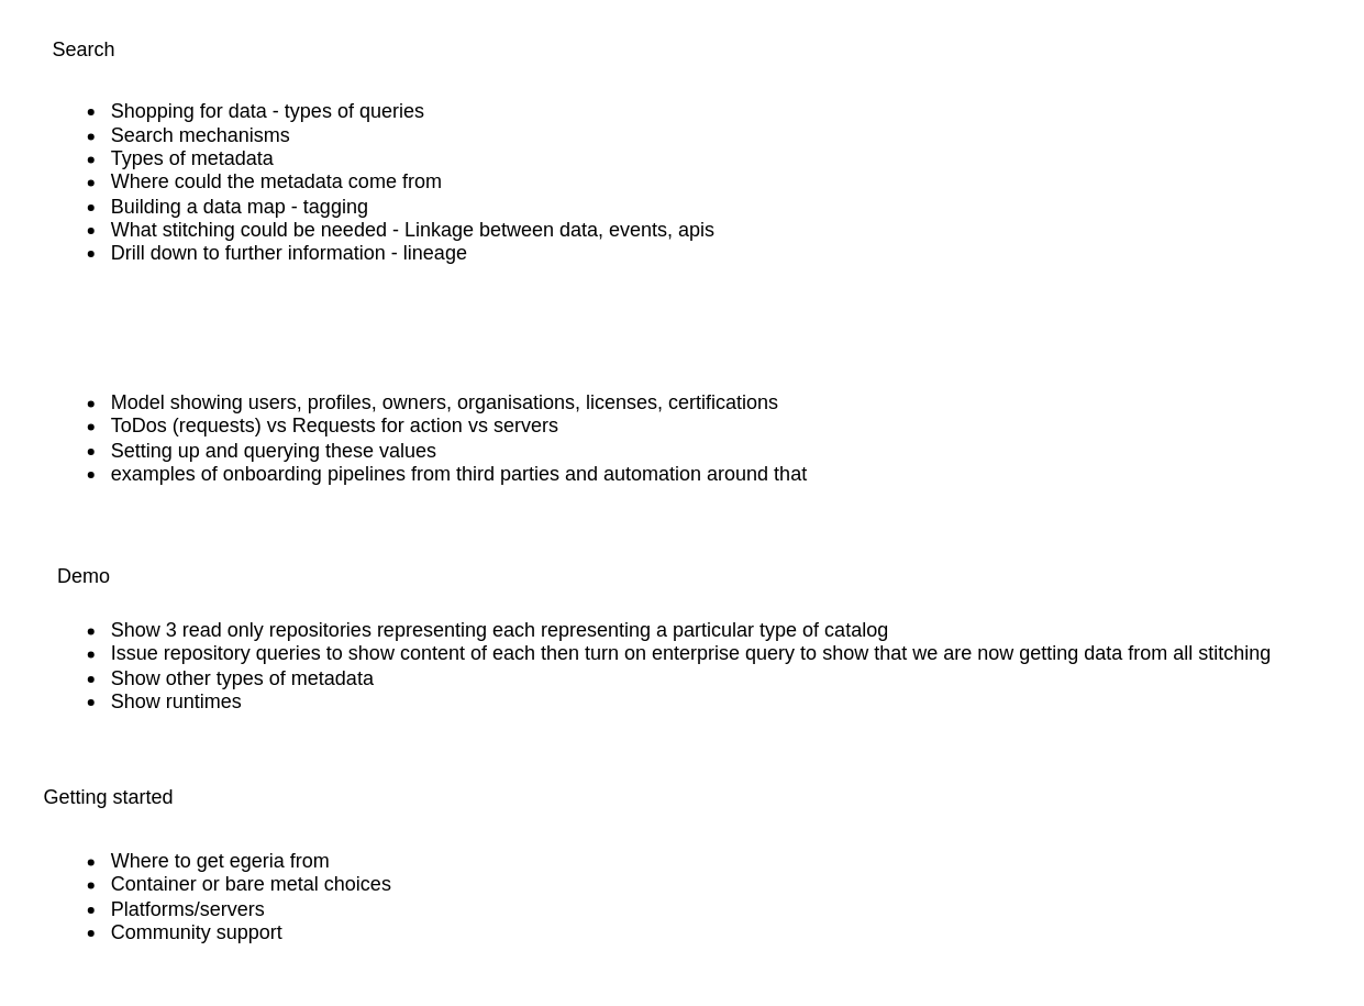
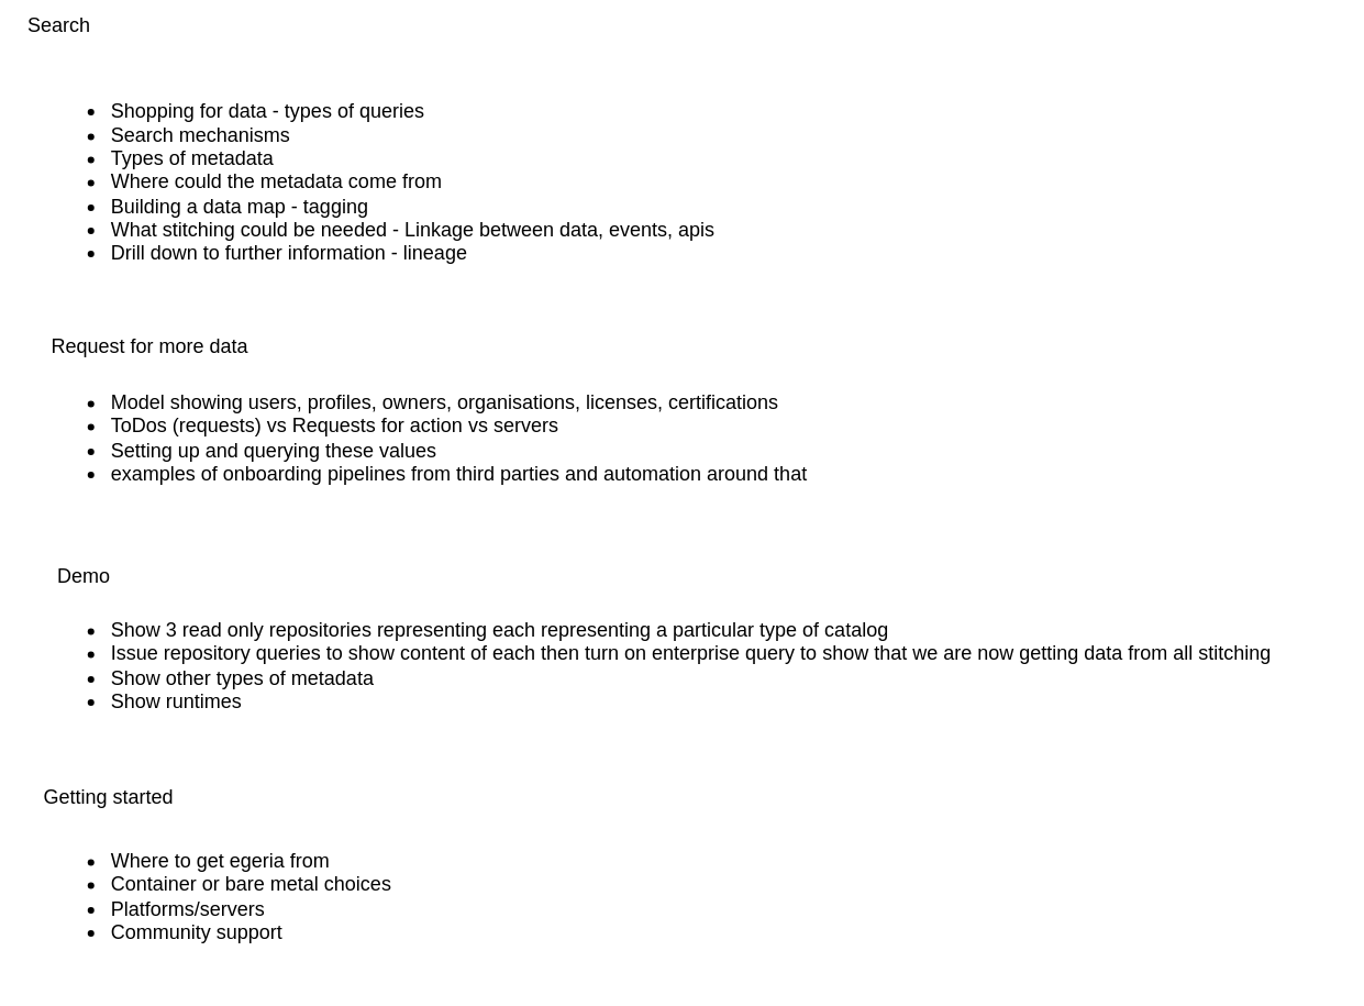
  <mxCell id="0" />
  <mxCell id="1" parent="0" />
- <mxCell id="2" value="Search" style="text;html=1;align=center;verticalAlign=middle;resizable=0;points=[];autosize=1;strokeColor=none;" parent="1" vertex="1"><mxGeometry x="25" y="20" width="50" height="20" as="geometry" /></mxCell>
+ <mxCell id="2" value="Search" style="text;html=1;align=center;verticalAlign=middle;resizable=0;points=[];autosize=1;strokeColor=none;" parent="1" vertex="1"><mxGeometry x="10" y="5" width="50" height="20" as="geometry" /></mxCell>
  <mxCell id="3" value="&lt;ul&gt;&lt;li&gt;&lt;span&gt;Shopping for data - types of queries&lt;/span&gt;&lt;br&gt;&lt;/li&gt;&lt;li&gt;Search mechanisms&lt;/li&gt;&lt;li&gt;Types of metadata&lt;/li&gt;&lt;li&gt;Where could the metadata come from&lt;/li&gt;&lt;li&gt;Building a data map - tagging&lt;/li&gt;&lt;li&gt;What stitching could be needed - Linkage between data, events, apis&lt;/li&gt;&lt;li&gt;&lt;span&gt;Drill down to further information - lineage&lt;/span&gt;&lt;br&gt;&lt;/li&gt;&lt;/ul&gt;" style="text;html=1;align=left;verticalAlign=middle;resizable=0;points=[];autosize=1;strokeColor=none;" parent="1" vertex="1"><mxGeometry x="25" y="45" width="420" height="130" as="geometry" /></mxCell>
+ <mxCell id="4" value="Request for more data" style="text;html=1;align=center;verticalAlign=middle;resizable=0;points=[];autosize=1;strokeColor=none;" parent="1" vertex="1"><mxGeometry x="25" y="200" width="130" height="20" as="geometry" /></mxCell>
  <mxCell id="5" value="&lt;ul&gt;&lt;li&gt;Model showing users, profiles, owners, organisations, licenses, certifications&lt;/li&gt;&lt;li&gt;ToDos (requests) vs Requests for action vs servers&lt;/li&gt;&lt;li&gt;&lt;span&gt;Setting up and querying these values&lt;/span&gt;&lt;/li&gt;&lt;li&gt;examples of onboarding pipelines from third parties and automation around that&lt;/li&gt;&lt;/ul&gt;" style="text;html=1;align=left;verticalAlign=middle;resizable=0;points=[];autosize=1;strokeColor=none;" parent="1" vertex="1"><mxGeometry x="25" y="220" width="480" height="90" as="geometry" /></mxCell>
  <mxCell id="6" value="Demo" style="text;html=1;align=center;verticalAlign=middle;resizable=0;points=[];autosize=1;strokeColor=none;" parent="1" vertex="1"><mxGeometry x="25" y="339" width="50" height="20" as="geometry" /></mxCell>
  <mxCell id="7" value="&lt;ul&gt;&lt;li&gt;Show 3 read only repositories representing each representing a particular type of catalog&lt;/li&gt;&lt;li&gt;Issue repository queries to show content of each then turn on enterprise query to show that we are now getting data from all stitching&lt;/li&gt;&lt;li&gt;Show other types of metadata&lt;/li&gt;&lt;li&gt;Show runtimes&amp;nbsp;&lt;/li&gt;&lt;/ul&gt;" style="text;html=1;align=left;verticalAlign=middle;resizable=0;points=[];autosize=1;strokeColor=none;" parent="1" vertex="1"><mxGeometry x="25" y="358" width="780" height="90" as="geometry" /></mxCell>
  <mxCell id="8" value="Getting started" style="text;html=1;align=center;verticalAlign=middle;resizable=0;points=[];autosize=1;strokeColor=none;" parent="1" vertex="1"><mxGeometry x="20" y="473" width="90" height="20" as="geometry" /></mxCell>
  <mxCell id="9" value="&lt;ul&gt;&lt;li&gt;&lt;span&gt;Where to get egeria from&amp;nbsp;&lt;/span&gt;&lt;/li&gt;&lt;li&gt;&lt;span&gt;Container or bare metal choices&lt;/span&gt;&lt;/li&gt;&lt;li&gt;&lt;span&gt;Platforms/servers&lt;/span&gt;&lt;/li&gt;&lt;li&gt;&lt;span&gt;Community support&lt;/span&gt;&lt;/li&gt;&lt;/ul&gt;" style="text;html=1;align=left;verticalAlign=middle;resizable=0;points=[];autosize=1;strokeColor=none;" parent="1" vertex="1"><mxGeometry x="25" y="498" width="230" height="90" as="geometry" /></mxCell>
